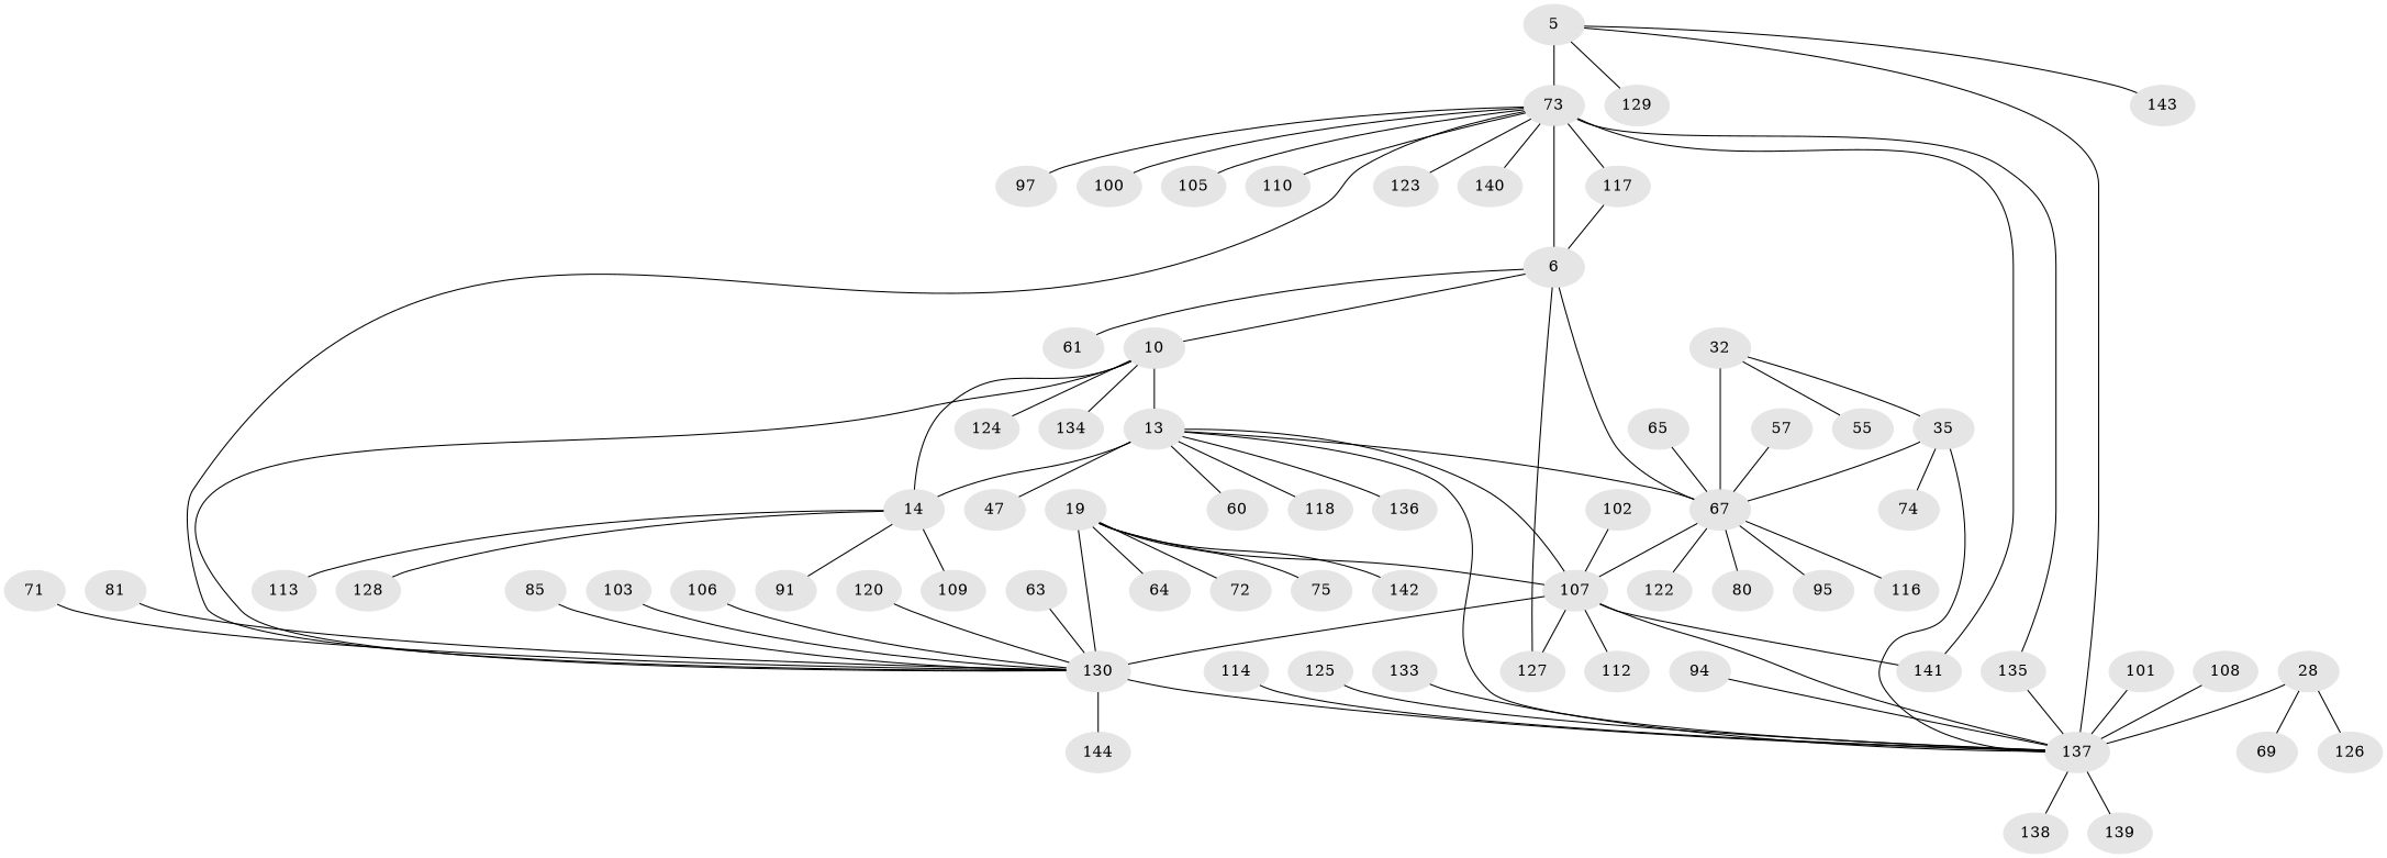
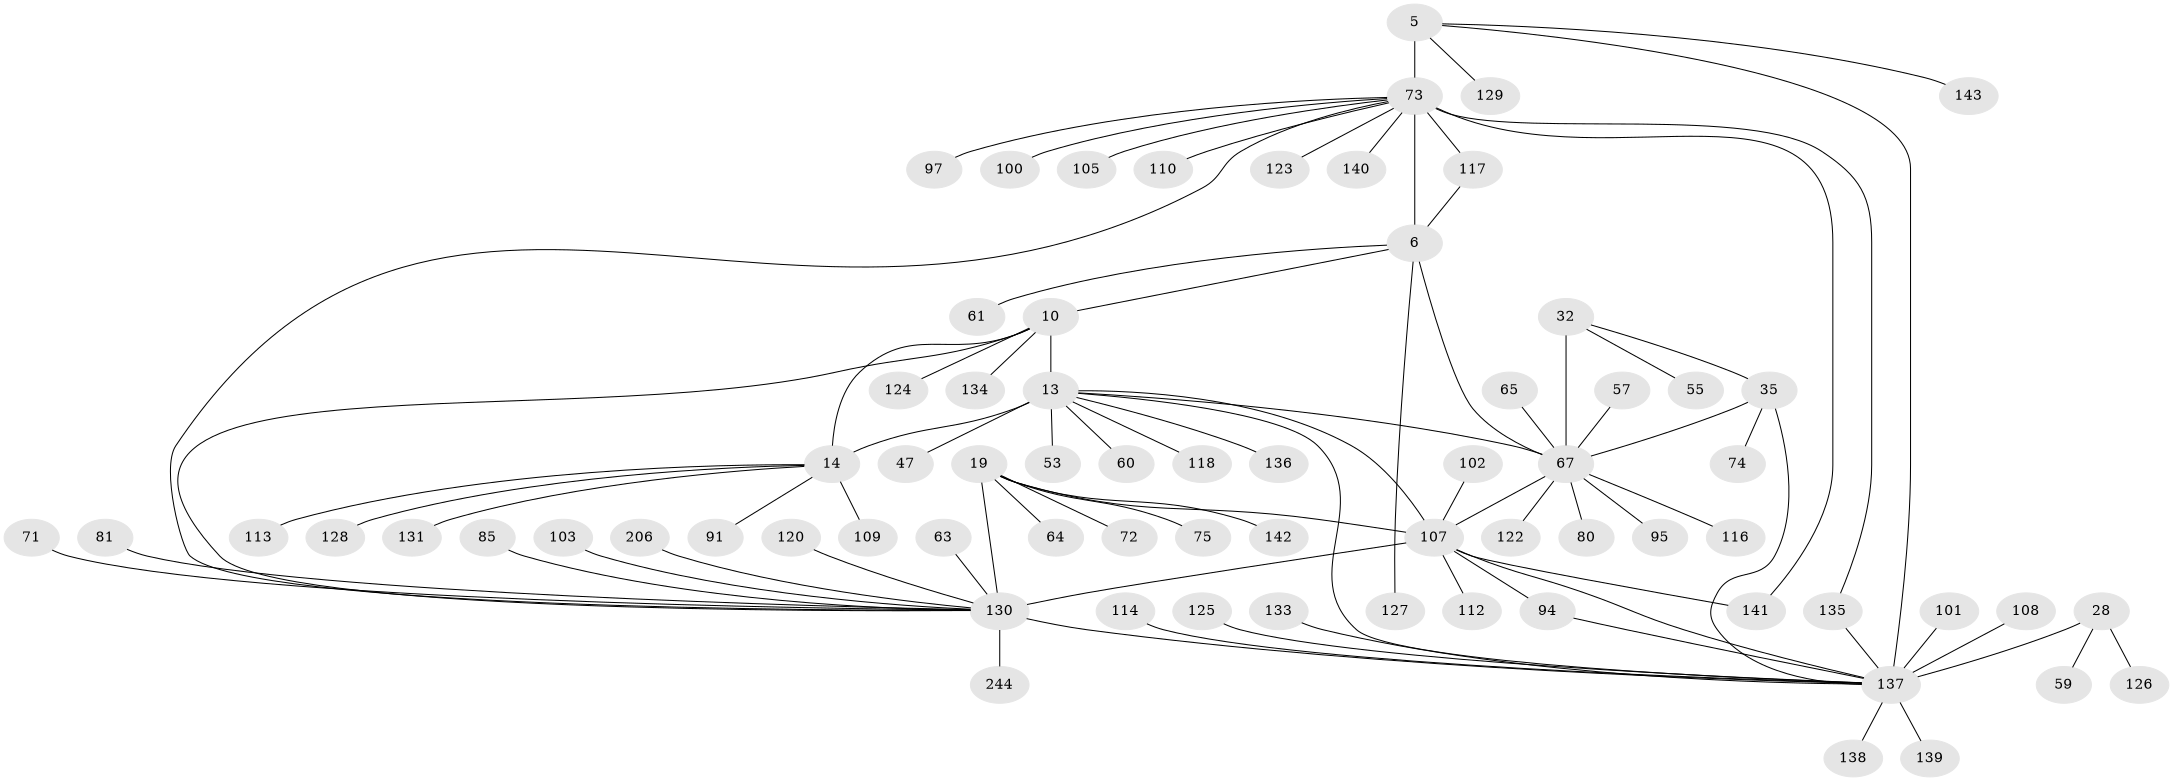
  graph {
    node [color=gray90 style=filled]
    5 [super="+4"]
    73 [super="+7+38+42+44+52+59"]
    129 [super="+119"]
    137 [super="+27+37+41+43+66+45+68+76+84+88+93"]
    143 [super="+90"]
    6 [super="+3"]
    10 [super="+9"]
    61
    67 [super="+56+30+34"]
    127 [super="+115"]
    130 [super="+21+48+54+62"]
    135 [super="+92+132"]
    97
    100
    105
    110
    117
    123
    140
    141
    138
    139
    13 [super="+11+8"]
    14 [super="+12"]
    124
    134
    107 [super="+89+99+58+87"]
    80 [super="+39"]
    95
    116
    122 [super="+121"]
    47
+   53
    60
    118
    136 [super="+77"]
    91
    109
    113
    128 [super="+36"]
-   144
+   131
+   144 [label=244]
    112
    19 [super="+15"]
    64
    72
    75 [super="+49"]
    142
    28 [super="+23"]
-   69
+   69 [label=59]
    126 [super="+98"]
    32 [super="+29"]
    35 [super="+33"]
    55
    74
    57
    63
    65
    71
    81
    85
    94
    101
    102
    103 [super="+82"]
-   106
+   106 [label=206]
    108
    114 [super="+50"]
    120
    125 [super="+46+111"]
    133
    5 -- 73 [weight=6]
    5 -- 129
    5 -- 137
    5 -- 143
    73 -- 130
    73 -- 135
    73 -- 97
    73 -- 100
    73 -- 105
    73 -- 110
    73 -- 117
    73 -- 123
    73 -- 140
    73 -- 141
    137 -- 138
    137 -- 139
    6 -- 73 [weight=6]
    6 -- 10
    6 -- 61
    6 -- 67 [weight=2]
    6 -- 127
    10 -- 130
    10 -- 13 [weight=6]
    10 -- 14 [weight=4]
    10 -- 124
    10 -- 134
    67 -- 107 [weight=2]
    67 -- 80
    67 -- 95
    67 -- 116
    67 -- 122
    130 -- 137
    130 -- 144
    135 -- 137 [weight=2]
    117 -- 6 [weight=4]
    13 -- 137 [weight=3]
    13 -- 67
    13 -- 14 [weight=6]
    13 -- 107 [weight=2]
    13 -- 47
+   13 -- 53
    13 -- 60
    13 -- 118
    13 -- 136
    14 -- 91
    14 -- 109
    14 -- 113
    14 -- 128
+   14 -- 131
    107 -- 137
-   107 -- 127 [weight=2]
+   107 -- 94 [weight=2]
    107 -- 130 [weight=5]
    107 -- 141
    107 -- 112
    19 -- 130 [weight=8]
    19 -- 107 [weight=2]
    19 -- 64
    19 -- 72
    19 -- 75
    19 -- 142
    28 -- 137 [weight=10]
    28 -- 69
    28 -- 126
    32 -- 67 [weight=6]
    32 -- 35 [weight=4]
    32 -- 55
    35 -- 137
    35 -- 67 [weight=6]
    35 -- 74
    57 -- 67
    63 -- 130
    65 -- 67
    71 -- 130
    81 -- 130
    85 -- 130
    94 -- 137
    101 -- 137
    102 -- 107
    103 -- 130
    106 -- 130
    108 -- 137
    114 -- 137
    120 -- 130
    125 -- 137
    133 -- 137
  }
